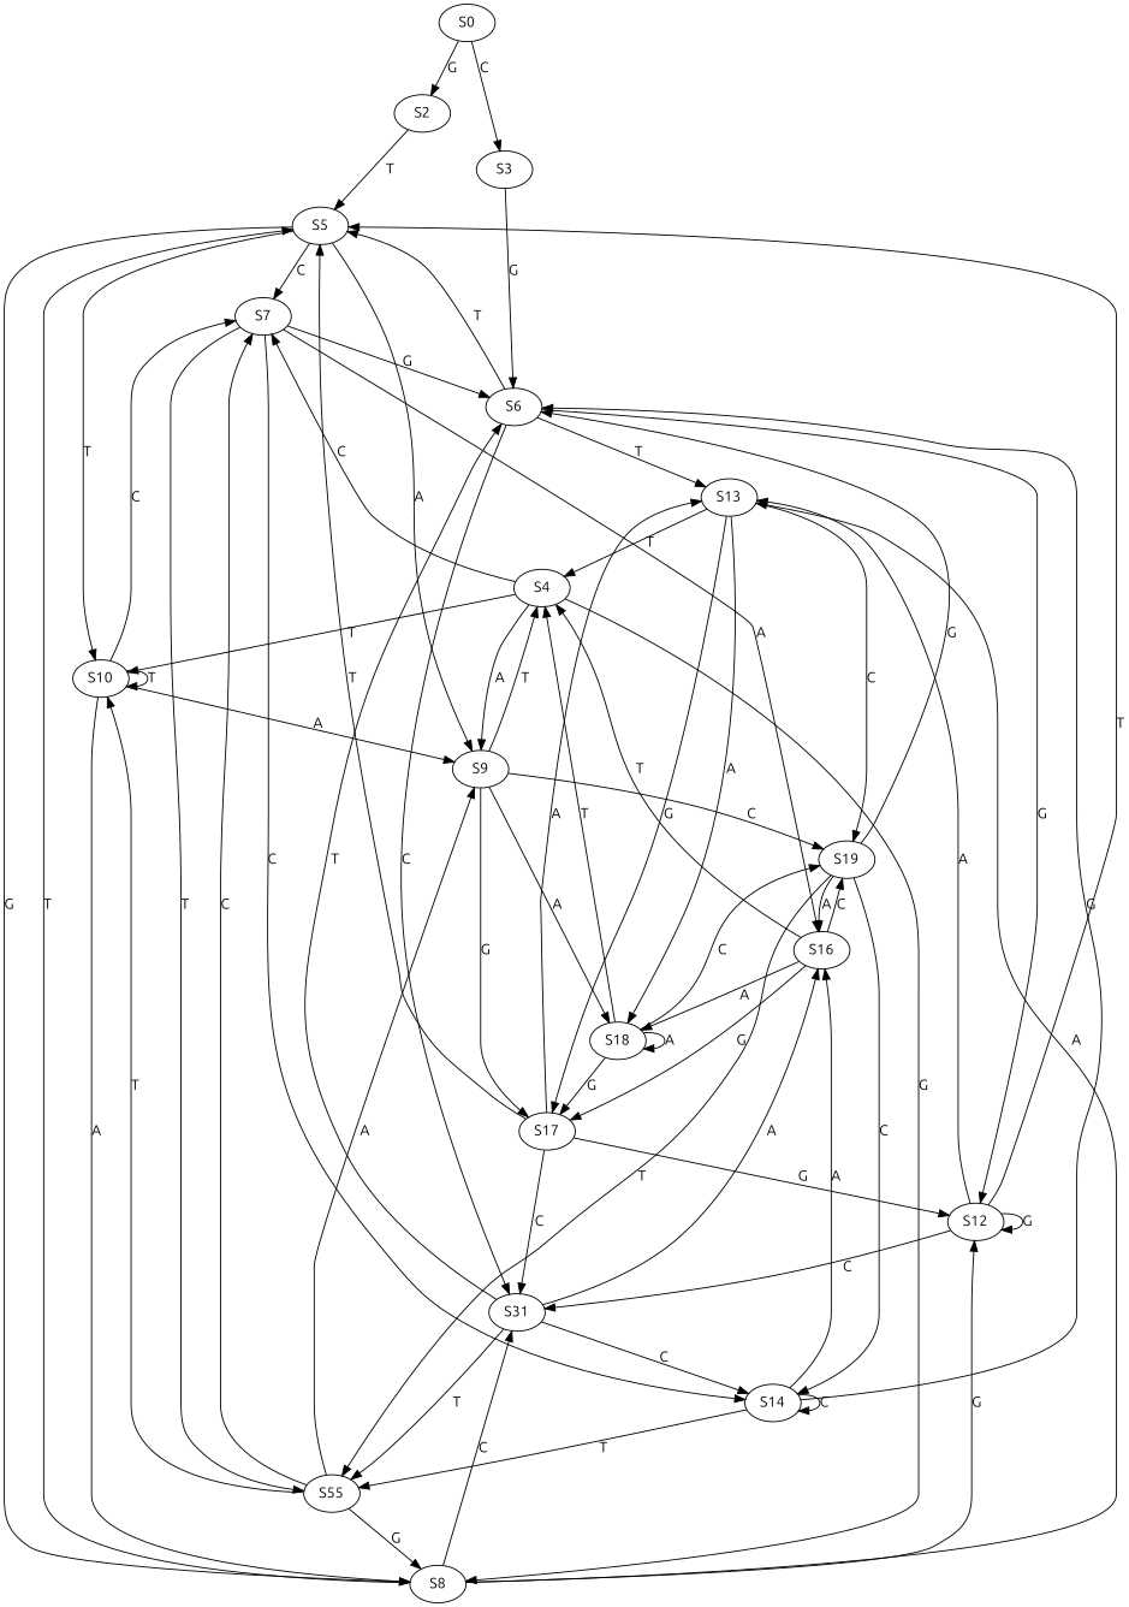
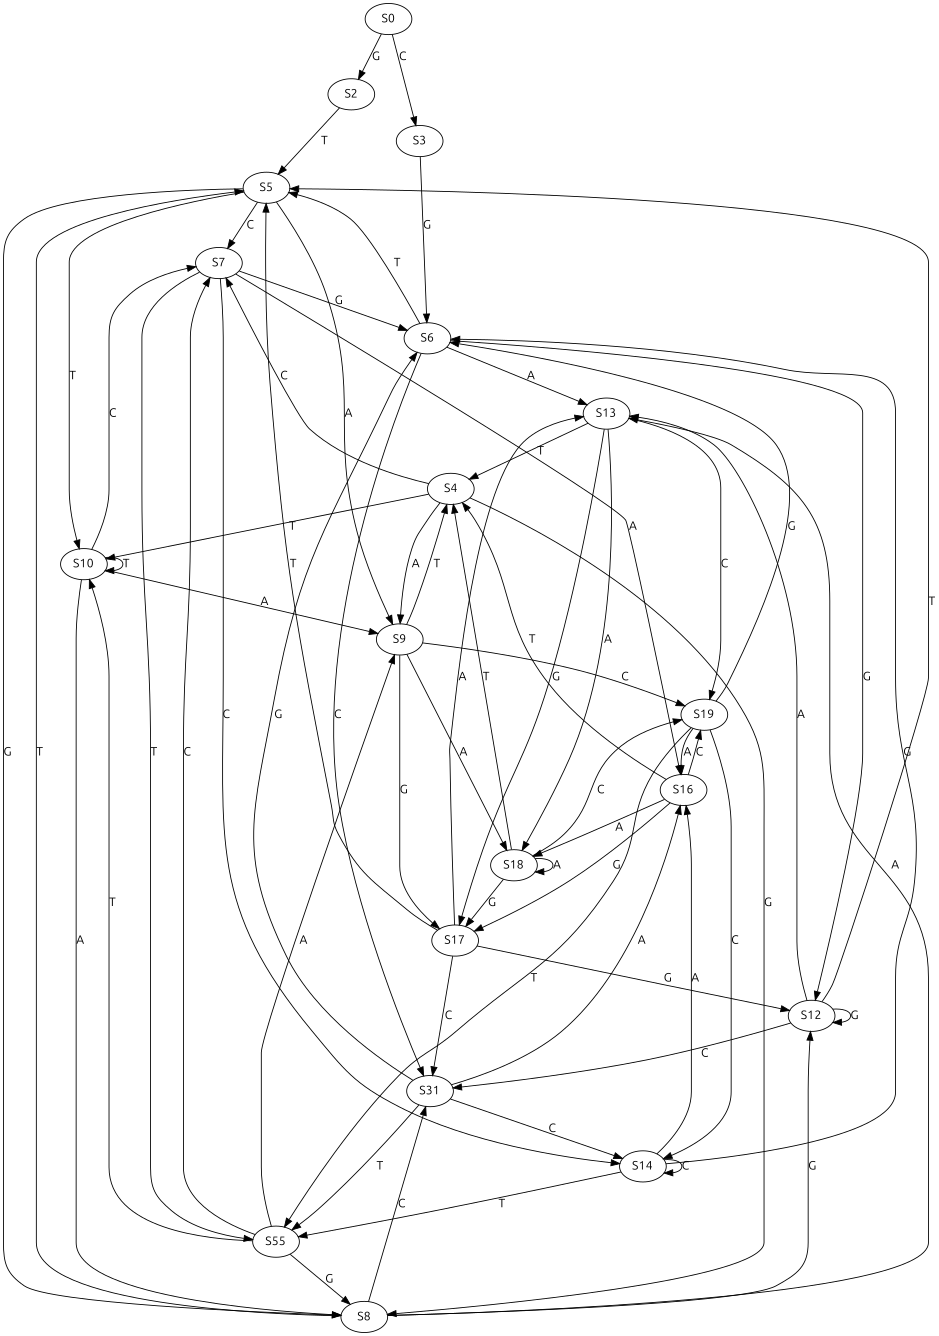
  strict digraph {
    fontname=Ubuntu
    node [fontname=Ubuntu]
    edge [fontname=Ubuntu]
    S0
    S2
    S3
    S5
    S6
    S4
    S7
    S8
    S9
    S10
    n11 [label=S31]
    S12
    S13
    S14
    n15 [label=S55]
    S16
    S17
    S18
    S19
    S0 -> S2 [label=G]
    S0 -> S3 [label=C]
    S2 -> S5 [label=T]
    S3 -> S6 [label=G]
    S5 -> S7 [label=C]
    S5 -> S8 [label=G]
    S5 -> S9 [label=A]
    S5 -> S10 [label=T]
    S6 -> S5 [label=T]
    S6 -> n11 [label=C]
    S6 -> S12 [label=G]
-   S6 -> S13 [label=T]
+   S6 -> S13 [label=A]
    S4 -> S7 [label=C]
    S4 -> S8 [label=G]
    S4 -> S9 [label=A]
    S4 -> S10 [label=T]
    S7 -> S6 [label=G]
    S7 -> S14 [label=C]
    S7 -> n15 [label=T]
    S7 -> S16 [label=A]
    S8 -> S5 [label=T]
    S8 -> n11 [label=C]
    S8 -> S12 [label=G]
    S8 -> S13 [label=A]
    S9 -> S4 [label=T]
    S9 -> S17 [label=G]
    S9 -> S18 [label=A]
    S9 -> S19 [label=C]
    S10 -> S7 [label=C]
    S10 -> S8 [label=A]
    S10 -> S9 [label=A]
    S10 -> S10 [label=T]
-   n11 -> S6 [label=T]
+   n11 -> S6 [label=G]
    n11 -> S14 [label=C]
    n11 -> n15 [label=T]
    n11 -> S16 [label=A]
    S12 -> S5 [label=T]
    S12 -> n11 [label=C]
    S12 -> S12 [label=G]
    S12 -> S13 [label=A]
    S13 -> S4 [label=T]
    S13 -> S17 [label=G]
    S13 -> S18 [label=A]
    S13 -> S19 [label=C]
    S14 -> S6 [label=G]
    S14 -> S14 [label=C]
    S14 -> n15 [label=T]
    S14 -> S16 [label=A]
    n15 -> S7 [label=C]
    n15 -> S8 [label=G]
    n15 -> S9 [label=A]
    n15 -> S10 [label=T]
    S16 -> S4 [label=T]
    S16 -> S17 [label=G]
    S16 -> S18 [label=A]
    S16 -> S19 [label=C]
    S17 -> S5 [label=T]
    S17 -> n11 [label=C]
    S17 -> S12 [label=G]
    S17 -> S13 [label=A]
    S18 -> S4 [label=T]
    S18 -> S17 [label=G]
    S18 -> S18 [label=A]
    S18 -> S19 [label=C]
    S19 -> S6 [label=G]
    S19 -> S14 [label=C]
    S19 -> n15 [label=T]
    S19 -> S16 [label=A]
  }
